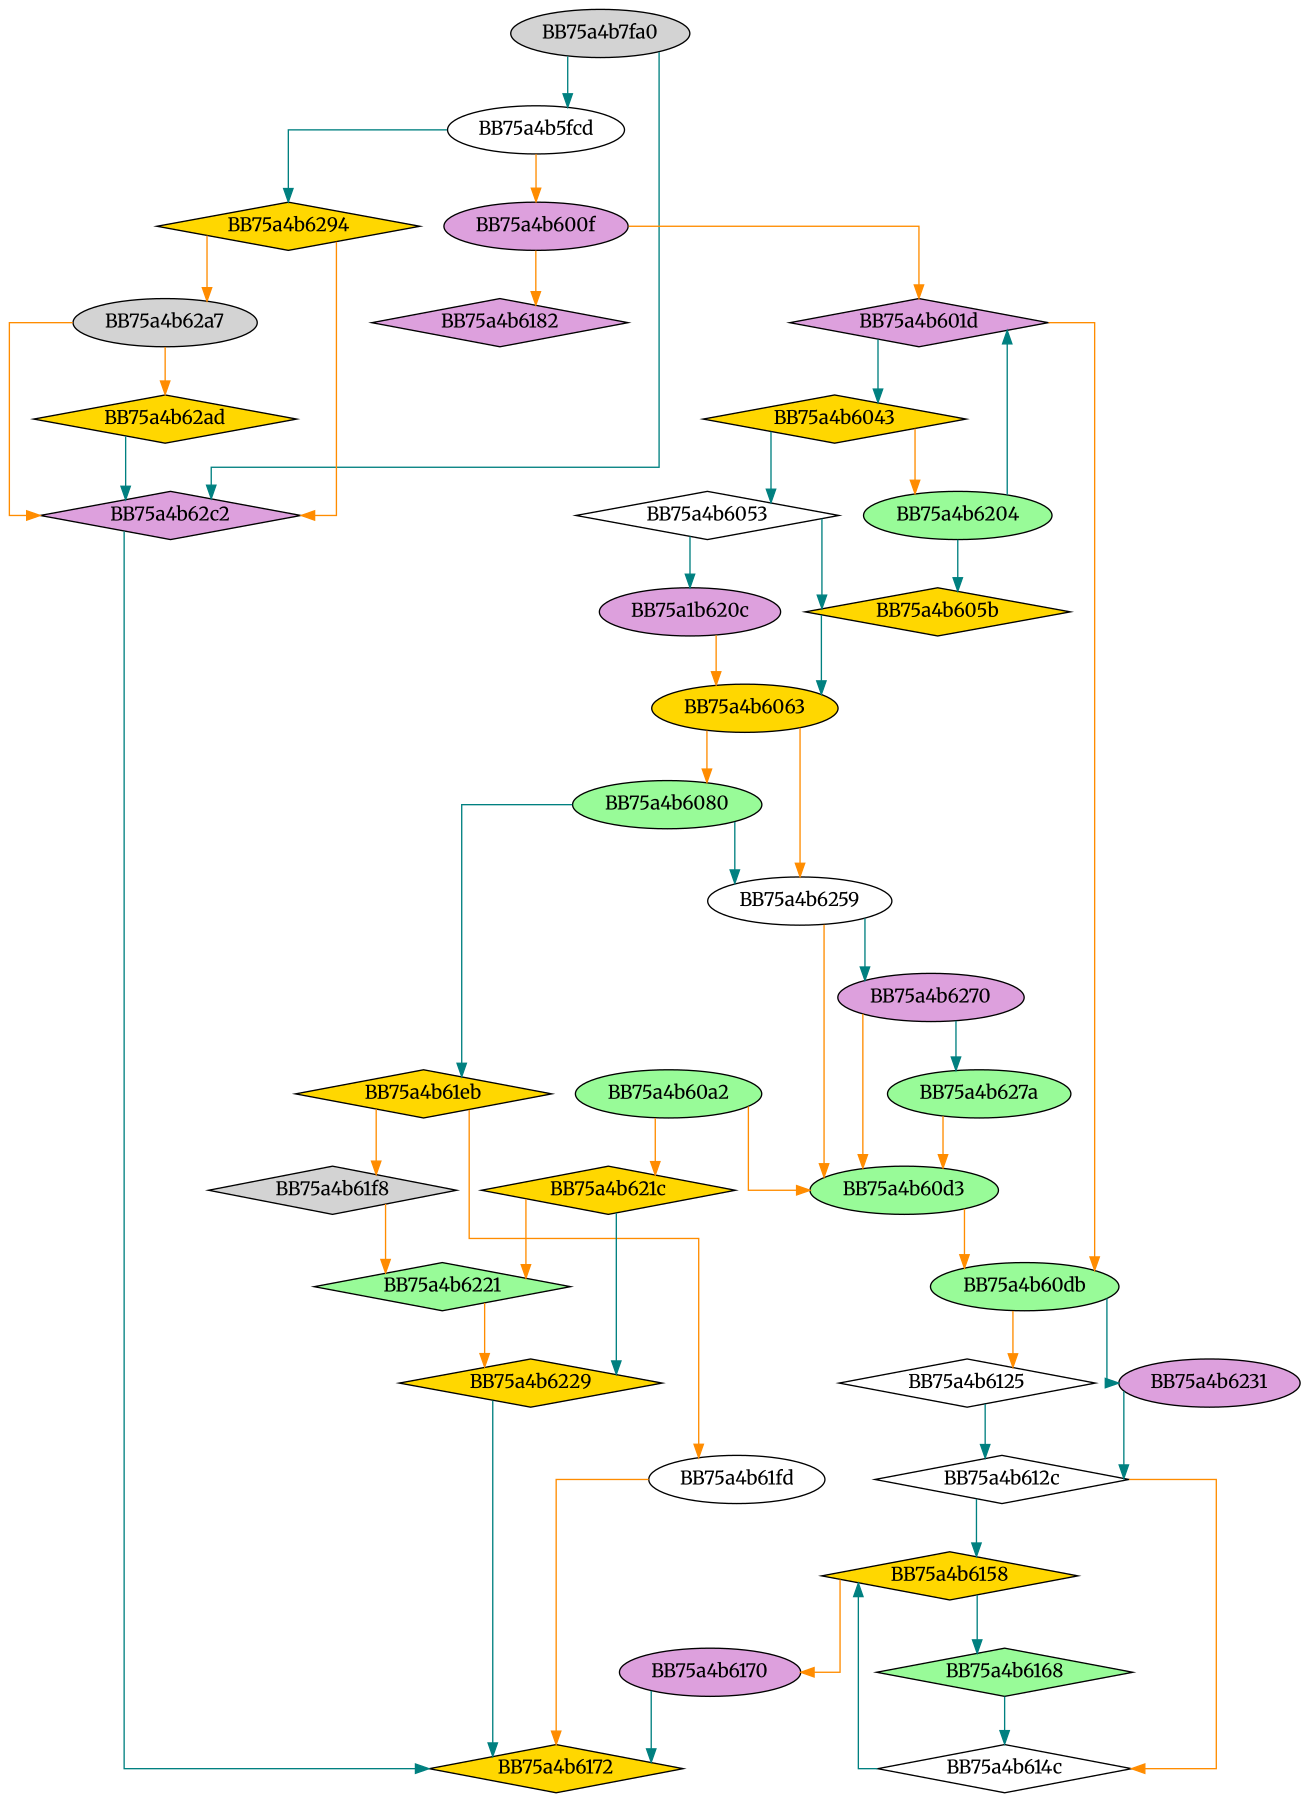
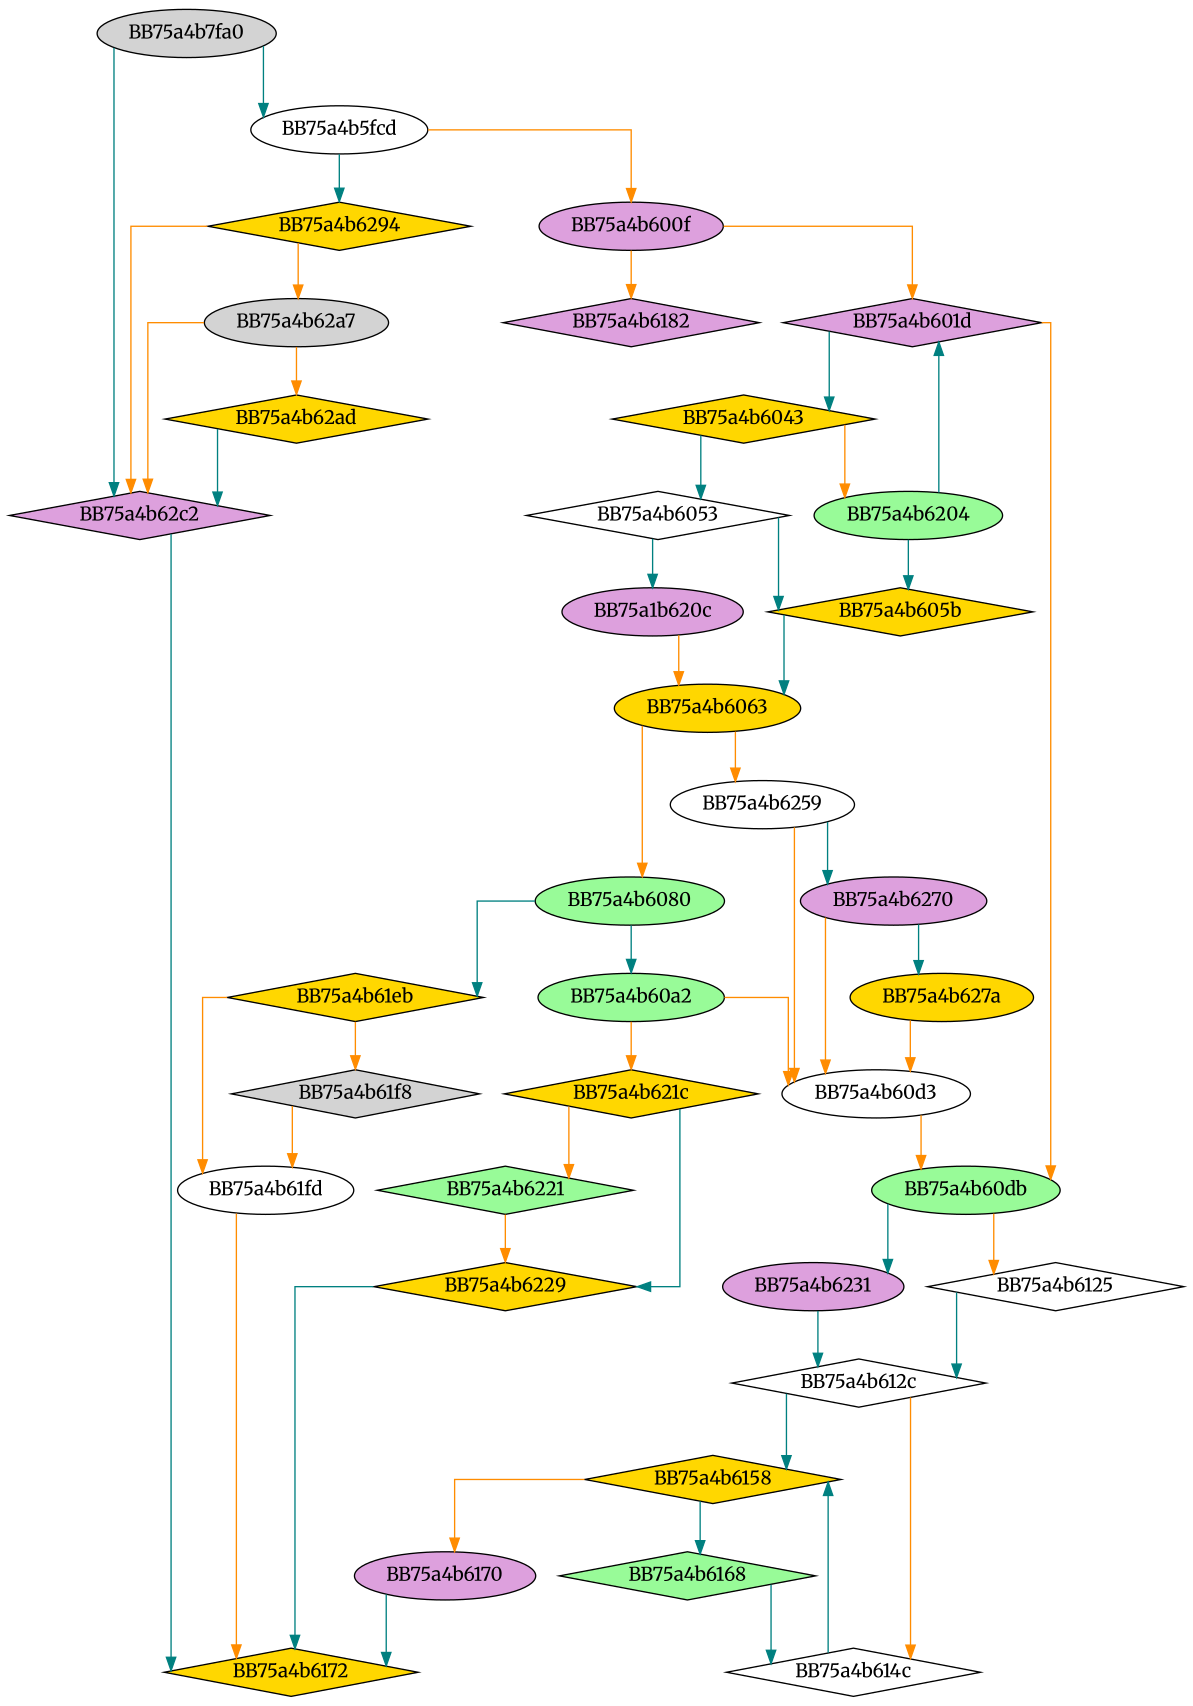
  digraph {
    fontname=Merriweather
    splines=ortho
    node [fillcolor=gold fontname=Merriweather shape=diamond style=filled]
    edge [color=darkorange fontname=Merriweather]
    n1 [fillcolor=lightgrey label=BB75a4b7fa0 shape=ellipse]
    BB75a4b62c2 [fillcolor=plum]
    BB75a4b5fcd [fillcolor=white shape=ellipse]
    BB75a4b6172
    BB75a4b6294
    BB75a4b600f [fillcolor=plum shape=ellipse]
    BB75a4b62a7 [fillcolor=lightgrey shape=ellipse]
    BB75a4b6182 [fillcolor=plum]
    BB75a4b601d [fillcolor=plum]
    BB75a4b62ad
    BB75a4b60db [fillcolor=palegreen shape=ellipse]
    BB75a4b6043
    BB75a4b6231 [fillcolor=plum shape=ellipse]
    BB75a4b6125 [fillcolor=white]
    BB75a4b6204 [fillcolor=palegreen shape=ellipse]
    BB75a4b6053 [fillcolor=white]
    BB75a4b612c [fillcolor=white]
    BB75a4b605b
    n19 [fillcolor=plum label=BB75a1b620c shape=ellipse]
    BB75a4b6063 [shape=ellipse]
    BB75a4b6259 [fillcolor=white shape=ellipse]
    BB75a4b6080 [fillcolor=palegreen shape=ellipse]
-   BB75a4b60d3 [fillcolor=palegreen shape=ellipse]
+   BB75a4b60d3 [fillcolor=white shape=ellipse]
    BB75a4b6270 [fillcolor=plum shape=ellipse]
    BB75a4b61eb
    BB75a4b60a2 [fillcolor=palegreen shape=ellipse]
-   BB75a4b627a [fillcolor=palegreen shape=ellipse]
+   BB75a4b627a [shape=ellipse]
    BB75a4b61fd [fillcolor=white shape=ellipse]
    BB75a4b61f8 [fillcolor=lightgrey]
    BB75a4b621c
    BB75a4b6229
    BB75a4b6221 [fillcolor=palegreen]
    BB75a4b6158
    BB75a4b614c [fillcolor=white]
    BB75a4b6170 [fillcolor=plum shape=ellipse]
    BB75a4b6168 [fillcolor=palegreen]
    n1 -> BB75a4b62c2 [color=teal]
    n1 -> BB75a4b5fcd [color=teal]
    BB75a4b62c2 -> BB75a4b6172 [color=teal]
    BB75a4b5fcd -> BB75a4b6294 [color=teal]
    BB75a4b5fcd -> BB75a4b600f
    BB75a4b6294 -> BB75a4b62c2
    BB75a4b6294 -> BB75a4b62a7
    BB75a4b600f -> BB75a4b6182
    BB75a4b600f -> BB75a4b601d
    BB75a4b62a7 -> BB75a4b62c2
    BB75a4b62a7 -> BB75a4b62ad
    BB75a4b601d -> BB75a4b60db
    BB75a4b601d -> BB75a4b6043 [color=teal]
    BB75a4b62ad -> BB75a4b62c2 [color=teal]
    BB75a4b60db -> BB75a4b6231 [color=teal]
    BB75a4b60db -> BB75a4b6125
    BB75a4b6043 -> BB75a4b6204
    BB75a4b6043 -> BB75a4b6053 [color=teal]
    BB75a4b6231 -> BB75a4b612c [color=teal]
    BB75a4b6125 -> BB75a4b612c [color=teal]
    BB75a4b6204 -> BB75a4b601d [color=teal]
    BB75a4b6204 -> BB75a4b605b [color=teal]
    BB75a4b6053 -> BB75a4b605b [color=teal]
    BB75a4b6053 -> n19 [color=teal]
    BB75a4b612c -> BB75a4b6158 [color=teal]
    BB75a4b612c -> BB75a4b614c
    BB75a4b605b -> BB75a4b6063 [color=teal]
    n19 -> BB75a4b6063
    BB75a4b6063 -> BB75a4b6259
    BB75a4b6063 -> BB75a4b6080
    BB75a4b6259 -> BB75a4b60d3
    BB75a4b6259 -> BB75a4b6270 [color=teal]
    BB75a4b6080 -> BB75a4b61eb [color=teal]
-   BB75a4b6080 -> BB75a4b6259 [color=teal]
+   BB75a4b6080 -> BB75a4b60a2 [color=teal]
    BB75a4b60d3 -> BB75a4b60db
    BB75a4b6270 -> BB75a4b60d3
    BB75a4b6270 -> BB75a4b627a [color=teal]
    BB75a4b61eb -> BB75a4b61fd
    BB75a4b61eb -> BB75a4b61f8
    BB75a4b60a2 -> BB75a4b60d3
    BB75a4b60a2 -> BB75a4b621c
    BB75a4b627a -> BB75a4b60d3
    BB75a4b61fd -> BB75a4b6172
-   BB75a4b61f8 -> BB75a4b6221
+   BB75a4b61f8 -> BB75a4b61fd
    BB75a4b621c -> BB75a4b6229 [color=teal]
    BB75a4b621c -> BB75a4b6221
    BB75a4b6229 -> BB75a4b6172 [color=teal]
    BB75a4b6221 -> BB75a4b6229
    BB75a4b6158 -> BB75a4b6170
    BB75a4b6158 -> BB75a4b6168 [color=teal]
    BB75a4b614c -> BB75a4b6158 [color=teal]
    BB75a4b6170 -> BB75a4b6172 [color=teal]
    BB75a4b6168 -> BB75a4b614c [color=teal]
  }
